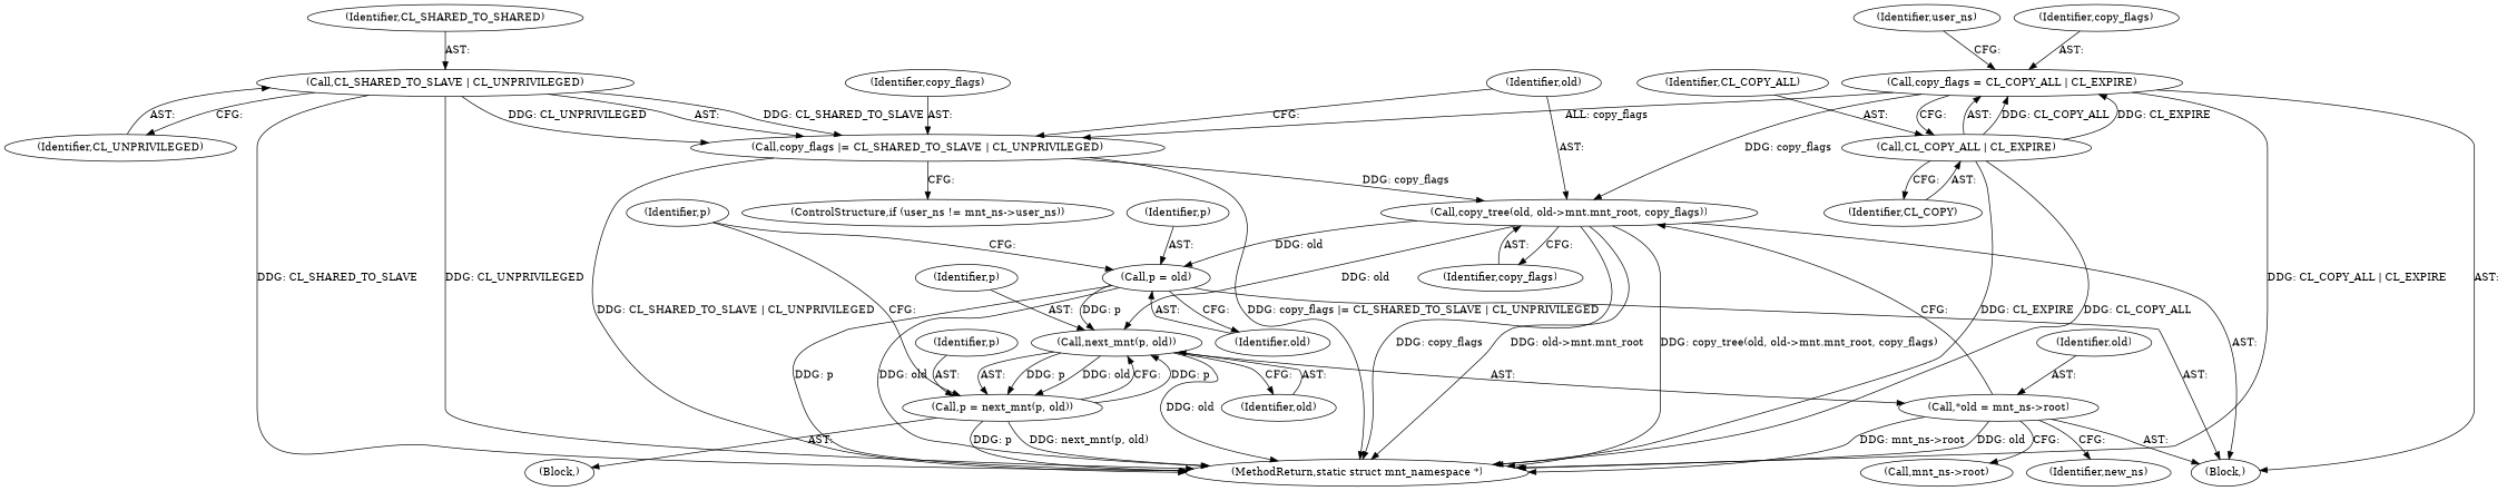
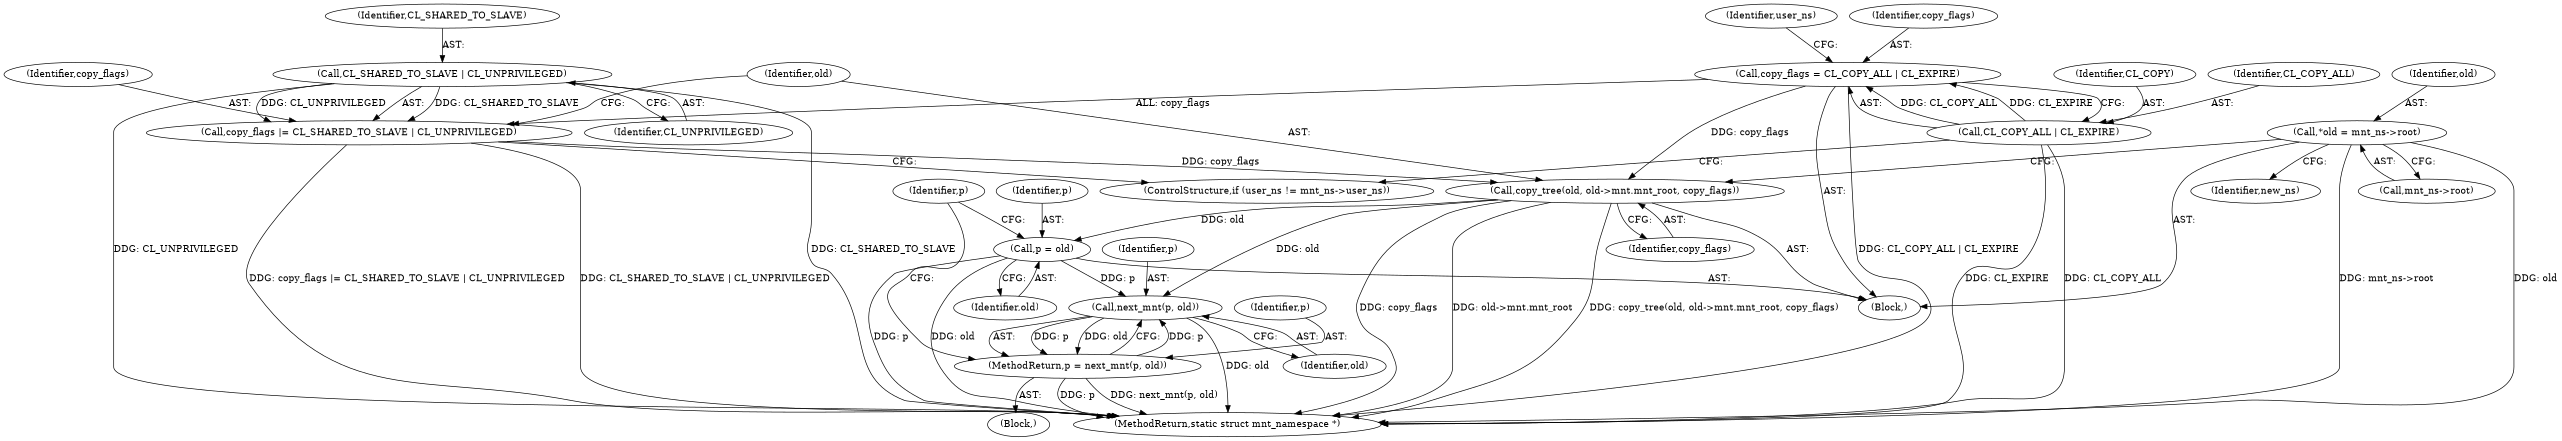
  digraph {
    n1 [label="(Call,copy_tree(old, old->mnt.mnt_root, copy_flags))"]
    n2 [label="(Call,p = old)"]
    n3 [label="(Call,next_mnt(p, old))"]
    n4 [label="(Identifier,copy_flags)"]
    n5 [label="(MethodReturn,static struct mnt_namespace *)"]
    n6 [label="(Block,)"]
    n7 [label="(Identifier,old)"]
-   n8 [label="(Call,p = next_mnt(p, old))"]
+   n8 [label="(MethodReturn,p = next_mnt(p, old))"]
    n9 [label="(Identifier,old)"]
    n10 [label="(Call,*old = mnt_ns->root)"]
    n11 [label="(Call,mnt_ns->root)"]
    n12 [label="(Identifier,new_ns)"]
    n13 [label="(Call,copy_flags |= CL_SHARED_TO_SLAVE | CL_UNPRIVILEGED)"]
    n14 [label="(ControlStructure,if (user_ns != mnt_ns->user_ns))"]
    n15 [label="(Call,CL_SHARED_TO_SLAVE | CL_UNPRIVILEGED)"]
    n16 [label="(Identifier,CL_UNPRIVILEGED)"]
    n17 [label="(Call,copy_flags = CL_COPY_ALL | CL_EXPIRE)"]
    n18 [label="(Call,CL_COPY_ALL | CL_EXPIRE)"]
    n19 [label="(Identifier,CL_COPY)"]
    n20 [label="(Block,)"]
    n21 [label="(Identifier,p)"]
    n22 [label="(Identifier,copy_flags)"]
    n23 [label="(Identifier,p)"]
    n24 [label="(Identifier,CL_COPY_ALL)"]
    n25 [label="(Identifier,old)"]
    n26 [label="(Identifier,p)"]
    n27 [label="(Identifier,copy_flags)"]
-   n28 [label="(Identifier,CL_SHARED_TO_SHARED)"]
+   n28 [label="(Identifier,CL_SHARED_TO_SLAVE)"]
    n29 [label="(Identifier,old)"]
    n30 [label="(Identifier,user_ns)"]
    n31 [label="(Identifier,p)"]
    n1 -> n2 [label="DDG: old"]
    n1 -> n3 [label="DDG: old"]
    n1 -> n4 [label="CFG: "]
    n1 -> n5 [label="DDG: copy_flags"]
    n1 -> n5 [label="DDG: old->mnt.mnt_root"]
    n1 -> n5 [label="DDG: copy_tree(old, old->mnt.mnt_root, copy_flags)"]
    n1 -> n6 [label="AST: "]
    n2 -> n3 [label="DDG: p"]
    n2 -> n5 [label="DDG: p"]
    n2 -> n5 [label="DDG: old"]
    n2 -> n6 [label="AST: "]
    n2 -> n7 [label="CFG: "]
    n3 -> n5 [label="DDG: old"]
    n3 -> n8 [label="AST: "]
    n3 -> n8 [label="DDG: p"]
    n3 -> n8 [label="DDG: old"]
    n3 -> n9 [label="CFG: "]
    n4 -> n1 [label="AST: "]
    n7 -> n2 [label="AST: "]
    n8 -> n3 [label="CFG: "]
    n8 -> n3 [label="DDG: p"]
    n8 -> n5 [label="DDG: p"]
    n8 -> n5 [label="DDG: next_mnt(p, old)"]
    n8 -> n20 [label="AST: "]
    n9 -> n3 [label="AST: "]
    n10 -> n1 [label="CFG: "]
    n10 -> n5 [label="DDG: mnt_ns->root"]
    n10 -> n5 [label="DDG: old"]
    n10 -> n6 [label="AST: "]
    n10 -> n11 [label="CFG: "]
    n10 -> n12 [label="CFG: "]
-   n3 -> n10 [label="AST: "]
+   n11 -> n10 [label="AST: "]
    n13 -> n1 [label="DDG: copy_flags"]
    n13 -> n5 [label="DDG: copy_flags |= CL_SHARED_TO_SLAVE | CL_UNPRIVILEGED"]
    n13 -> n5 [label="DDG: CL_SHARED_TO_SLAVE | CL_UNPRIVILEGED"]
    n13 -> n14 [label="CFG: "]
    n15 -> n5 [label="DDG: CL_SHARED_TO_SLAVE"]
    n15 -> n5 [label="DDG: CL_UNPRIVILEGED"]
    n15 -> n13 [label="AST: "]
    n15 -> n13 [label="DDG: CL_SHARED_TO_SLAVE"]
    n15 -> n13 [label="DDG: CL_UNPRIVILEGED"]
    n15 -> n16 [label="CFG: "]
    n16 -> n15 [label="AST: "]
    n17 -> n1 [label="DDG: copy_flags"]
    n17 -> n5 [label="DDG: CL_COPY_ALL | CL_EXPIRE"]
    n17 -> n6 [label="AST: "]
    n17 -> n13 [label="ALL: copy_flags"]
    n17 -> n18 [label="CFG: "]
    n18 -> n5 [label="DDG: CL_EXPIRE"]
    n18 -> n5 [label="DDG: CL_COPY_ALL"]
    n18 -> n17 [label="AST: "]
    n18 -> n17 [label="DDG: CL_COPY_ALL"]
    n18 -> n17 [label="DDG: CL_EXPIRE"]
-   n18 -> n19 [label="CFG: "]
+   n18 -> n14 [label="CFG: "]
    n19 -> n18 [label="AST: "]
    n21 -> n8 [label="AST: "]
    n22 -> n17 [label="AST: "]
    n23 -> n2 [label="CFG: "]
    n23 -> n8 [label="CFG: "]
    n24 -> n18 [label="AST: "]
    n25 -> n1 [label="AST: "]
    n25 -> n13 [label="CFG: "]
    n26 -> n2 [label="AST: "]
    n27 -> n13 [label="AST: "]
    n28 -> n15 [label="AST: "]
    n29 -> n10 [label="AST: "]
    n30 -> n17 [label="CFG: "]
    n31 -> n3 [label="AST: "]
  }
